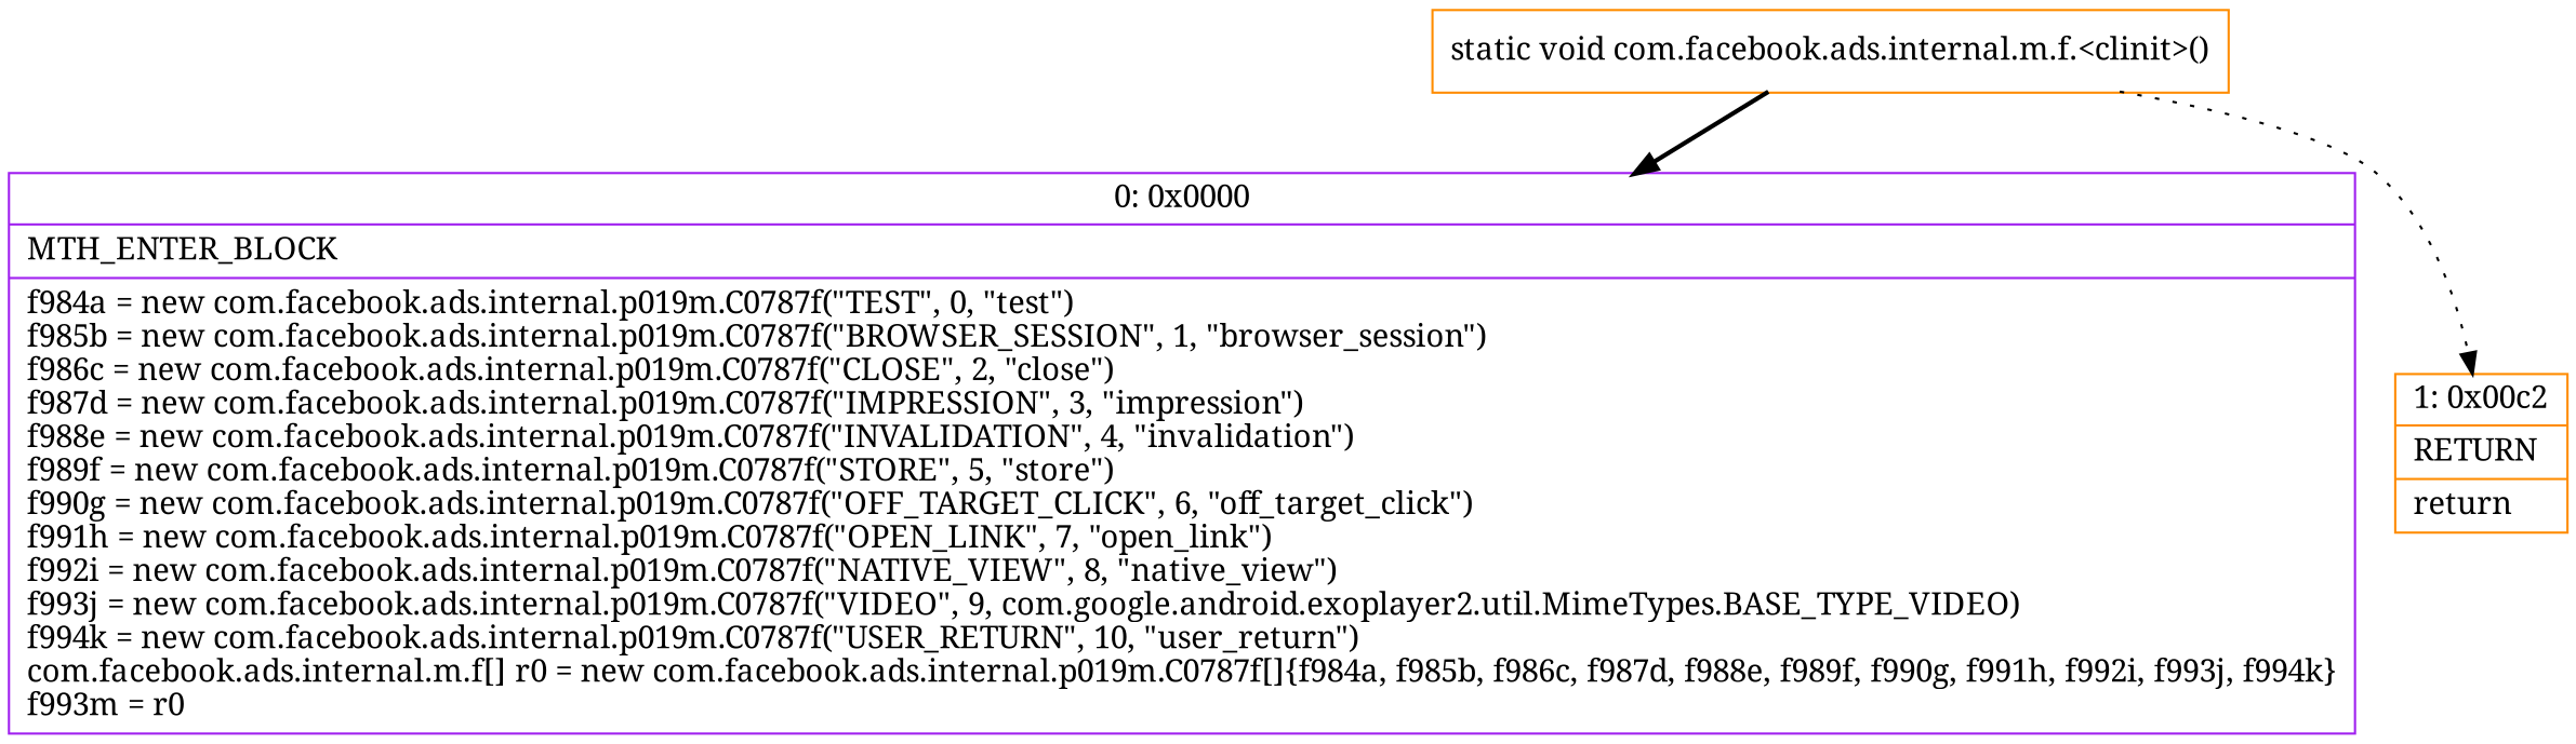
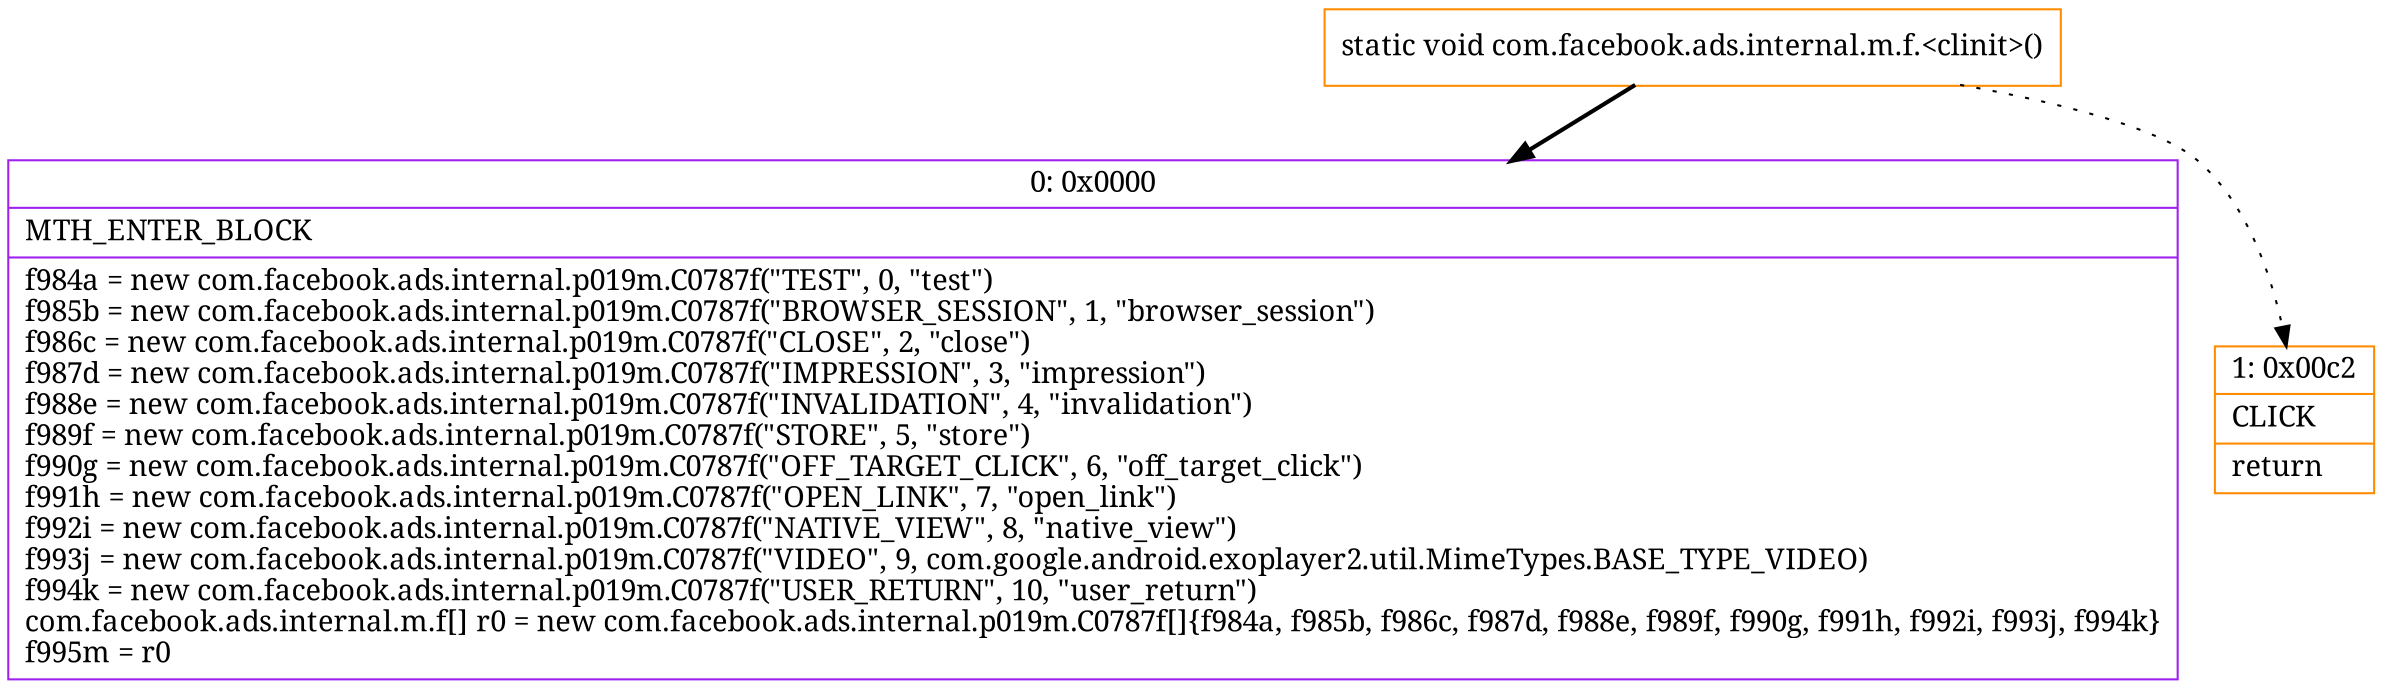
  digraph {
    fontname="Noto Serif"
    node [color=darkorange fontname="Noto Serif" shape=record]
    edge [fontname="Noto Serif"]
-   n1 [color=purple label="{0\:\ 0x0000|MTH_ENTER_BLOCK\l|f984a = new com.facebook.ads.internal.p019m.C0787f(\"TEST\", 0, \"test\")\lf985b = new com.facebook.ads.internal.p019m.C0787f(\"BROWSER_SESSION\", 1, \"browser_session\")\lf986c = new com.facebook.ads.internal.p019m.C0787f(\"CLOSE\", 2, \"close\")\lf987d = new com.facebook.ads.internal.p019m.C0787f(\"IMPRESSION\", 3, \"impression\")\lf988e = new com.facebook.ads.internal.p019m.C0787f(\"INVALIDATION\", 4, \"invalidation\")\lf989f = new com.facebook.ads.internal.p019m.C0787f(\"STORE\", 5, \"store\")\lf990g = new com.facebook.ads.internal.p019m.C0787f(\"OFF_TARGET_CLICK\", 6, \"off_target_click\")\lf991h = new com.facebook.ads.internal.p019m.C0787f(\"OPEN_LINK\", 7, \"open_link\")\lf992i = new com.facebook.ads.internal.p019m.C0787f(\"NATIVE_VIEW\", 8, \"native_view\")\lf993j = new com.facebook.ads.internal.p019m.C0787f(\"VIDEO\", 9, com.google.android.exoplayer2.util.MimeTypes.BASE_TYPE_VIDEO)\lf994k = new com.facebook.ads.internal.p019m.C0787f(\"USER_RETURN\", 10, \"user_return\")\lcom.facebook.ads.internal.m.f[] r0 = new com.facebook.ads.internal.p019m.C0787f[]\{f984a, f985b, f986c, f987d, f988e, f989f, f990g, f991h, f992i, f993j, f994k\}\lf993m = r0\l}"]
-   n2 [label="{1\:\ 0x00c2|RETURN\l|return\l}"]
+   n1 [color=purple label="{0\:\ 0x0000|MTH_ENTER_BLOCK\l|f984a = new com.facebook.ads.internal.p019m.C0787f(\"TEST\", 0, \"test\")\lf985b = new com.facebook.ads.internal.p019m.C0787f(\"BROWSER_SESSION\", 1, \"browser_session\")\lf986c = new com.facebook.ads.internal.p019m.C0787f(\"CLOSE\", 2, \"close\")\lf987d = new com.facebook.ads.internal.p019m.C0787f(\"IMPRESSION\", 3, \"impression\")\lf988e = new com.facebook.ads.internal.p019m.C0787f(\"INVALIDATION\", 4, \"invalidation\")\lf989f = new com.facebook.ads.internal.p019m.C0787f(\"STORE\", 5, \"store\")\lf990g = new com.facebook.ads.internal.p019m.C0787f(\"OFF_TARGET_CLICK\", 6, \"off_target_click\")\lf991h = new com.facebook.ads.internal.p019m.C0787f(\"OPEN_LINK\", 7, \"open_link\")\lf992i = new com.facebook.ads.internal.p019m.C0787f(\"NATIVE_VIEW\", 8, \"native_view\")\lf993j = new com.facebook.ads.internal.p019m.C0787f(\"VIDEO\", 9, com.google.android.exoplayer2.util.MimeTypes.BASE_TYPE_VIDEO)\lf994k = new com.facebook.ads.internal.p019m.C0787f(\"USER_RETURN\", 10, \"user_return\")\lcom.facebook.ads.internal.m.f[] r0 = new com.facebook.ads.internal.p019m.C0787f[]\{f984a, f985b, f986c, f987d, f988e, f989f, f990g, f991h, f992i, f993j, f994k\}\lf995m = r0\l}"]
+   n2 [label="{1\:\ 0x00c2|CLICK\l|return\l}"]
    n3 [label="{static void com.facebook.ads.internal.m.f.\<clinit\>() }"]
    n3 -> n1 [style=bold]
    n3 -> n2 [style=dotted]
  }
